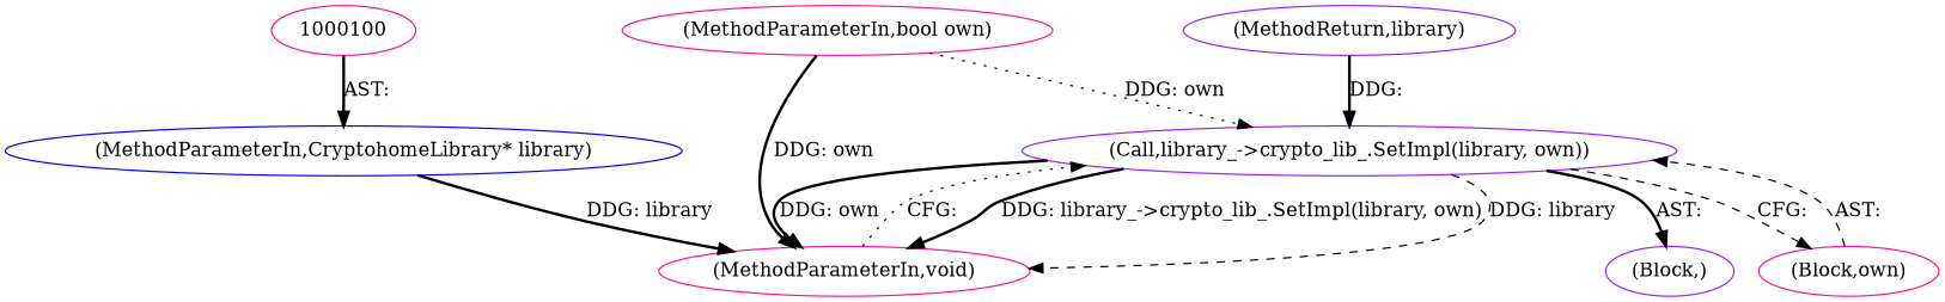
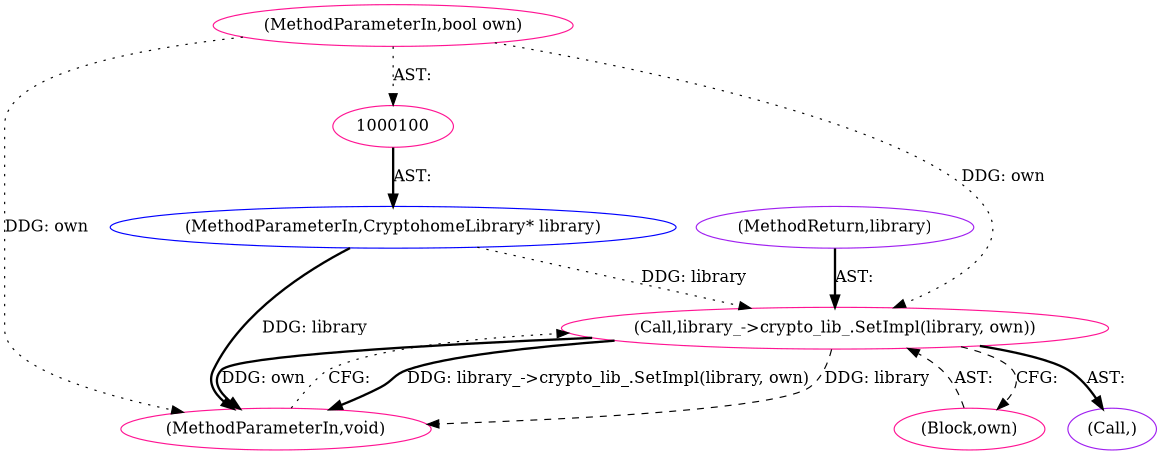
  digraph {
    node [color=deeppink]
    edge [style=bold]
-   n1 [color=purple label="(Call,library_->crypto_lib_.SetImpl(library, own))"]
-   n2 [color=purple label="(Block,)"]
+   n1 [label="(Call,library_->crypto_lib_.SetImpl(library, own))"]
+   n2 [color=purple label="(Call,)"]
    n3 [label="(MethodParameterIn,void)"]
    n4 [label="(Block,own)"]
    n5 [color=blue label="(MethodParameterIn,CryptohomeLibrary* library)"]
    1000100
    n7 [label="(MethodParameterIn,bool own)"]
    n8 [color=purple label="(MethodReturn,library)"]
    n1 -> n2 [label="AST: "]
    n1 -> n3 [label="DDG: library_->crypto_lib_.SetImpl(library, own)"]
    n1 -> n3 [label="DDG: library" style=dashed]
    n1 -> n3 [label="DDG: own"]
    n1 -> n4 [label="CFG: " style=dashed]
    n3 -> n1 [label="CFG: " style=dotted]
    n4 -> n1 [label="AST: " style=dashed]
+   n5 -> n1 [label="DDG: library" style=dotted]
    n5 -> n3 [label="DDG: library"]
    1000100 -> n5 [label="AST: "]
    n7 -> n1 [label="DDG: own" style=dotted]
-   n7 -> n3 [label="DDG: own"]
-   n8 -> n1 [label="DDG: "]
+   n7 -> n3 [label="DDG: own" style=dotted]
+   n7 -> 1000100 [label="AST: " style=dotted]
+   n8 -> n1 [label="AST: "]
  }
